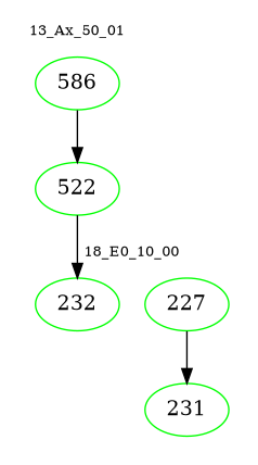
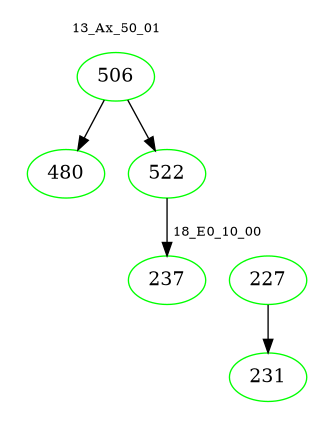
  digraph {
    node [color=green]
    edge [color=black]
-   n1 [label=586]
+   n1 [label=506]
+   n2 [label=480]
    n3 [label=522]
    n4 [label=227]
-   n5 [label=232]
+   n5 [label=237]
    n6 [label=231]
    subgraph cluster_1 {
      color=white
      fontsize=10
      label="13_Ax_50_01"
      n1
+     n2
      n3
    }
    subgraph cluster_2 {
      color=white
      fontsize=10
      label="18_E0_10_00"
      n4
      n5
      n6
    }
+   n1 -> n2
    n1 -> n3
    n3 -> n5
    n4 -> n6
  }
